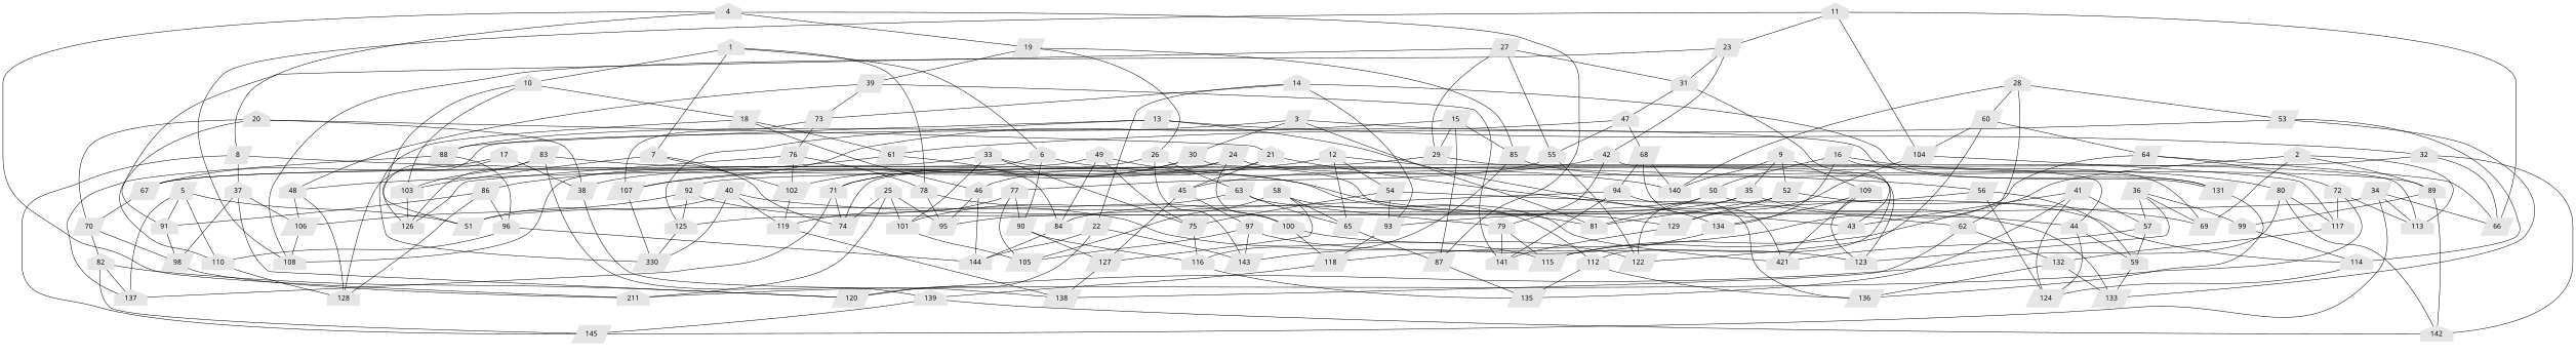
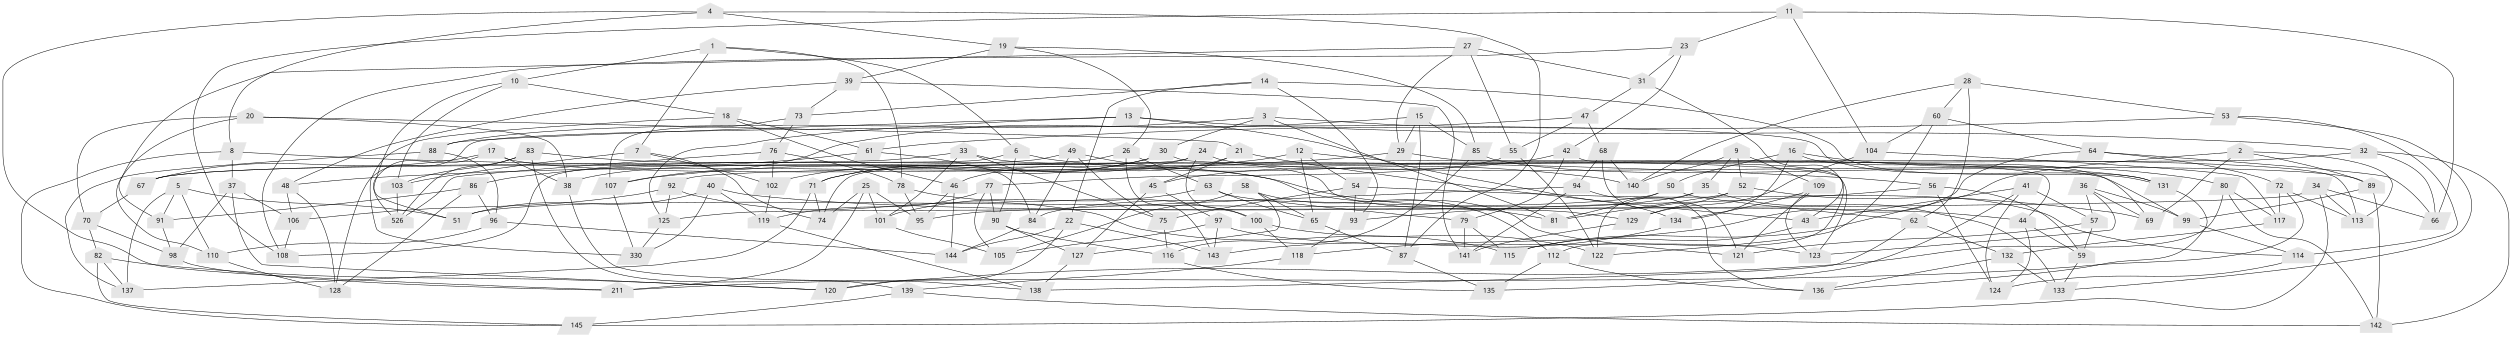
  graph {
    fontname="Noto Sans"
    node [color=gray90 fontname="Noto Sans" shape=house style=filled]
    edge [fontname="Noto Sans"]
    1
    6
    7
    10
    78
    90 [shape=parallelogram]
    108
    140
    74 [shape=parallelogram]
    102 [shape=parallelogram]
    103
    51 [shape=parallelogram]
    18 [shape=parallelogram]
    100
    95 [shape=parallelogram]
    69 [shape=parallelogram]
    2
    89
    113
    115 [shape=parallelogram]
    99
    142
    3 [shape=parallelogram]
    30 [shape=parallelogram]
    81
    88 [shape=parallelogram]
    131 [shape=parallelogram]
    71
    137
    96
    136 [shape=parallelogram]
    8 [shape=parallelogram]
    4
    19 [shape=parallelogram]
    87 [shape=parallelogram]
    n36 [label=211]
    37
    56 [shape=parallelogram]
    145 [shape=parallelogram]
    85 [shape=parallelogram]
    26
    39 [shape=parallelogram]
    135 [shape=parallelogram]
    5 [shape=parallelogram]
    91
    110
    98 [shape=parallelogram]
    128
    127 [shape=parallelogram]
    116
    119
-   126
+   126 [label=526]
    120 [shape=parallelogram]
    106 [shape=parallelogram]
    93 [shape=parallelogram]
    124 [shape=parallelogram]
    59
    9
    35
    52 [shape=parallelogram]
    109
    84
    122 [shape=parallelogram]
    133 [shape=parallelogram]
    129 [shape=parallelogram]
    114
    123
    134
-   121 [label=421]
+   121
    46
    61 [shape=parallelogram]
    n72 [label=330 shape=parallelogram]
    11
    23 [shape=parallelogram]
    66 [shape=parallelogram]
    104 [shape=parallelogram]
    31
    42
    117
    54 [shape=parallelogram]
    12
    65 [shape=parallelogram]
    107 [shape=parallelogram]
    75 [shape=parallelogram]
    13 [shape=parallelogram]
    32
    125
    92 [shape=parallelogram]
    143 [shape=parallelogram]
    14
    22 [shape=parallelogram]
    73 [shape=parallelogram]
    144
    76 [shape=parallelogram]
    118 [shape=parallelogram]
    15 [shape=parallelogram]
    29 [shape=parallelogram]
    44
    48
    16 [shape=parallelogram]
    50
    80 [shape=parallelogram]
    62
    38 [shape=parallelogram]
    17
    67 [shape=parallelogram]
    138 [shape=parallelogram]
    70 [shape=parallelogram]
    86 [shape=parallelogram]
    63 [shape=parallelogram]
    141
    20
    21
    43
    45
    82
    97
    47
    79
    112
    24 [shape=parallelogram]
    25
    101
    105 [shape=parallelogram]
    27 [shape=parallelogram]
    55
    77
    28
    53 [shape=parallelogram]
    60 [shape=parallelogram]
    64 [shape=parallelogram]
    132
    68 [shape=parallelogram]
    33
    34 [shape=parallelogram]
    36 [shape=parallelogram]
    57
    40 [shape=parallelogram]
    41 [shape=parallelogram]
    94
    49
    58
    72
    139
    83 [shape=parallelogram]
    1 -- 6
    1 -- 7
    1 -- 10
    1 -- 78
    6 -- 90
    6 -- 108
    6 -- 140
    7 -- 74
    7 -- 102
    7 -- 103
    10 -- 103
    10 -- 51
    10 -- 18
    78 -- 100
    78 -- 95
    90 -- 127
    90 -- 116
    102 -- 119
    103 -- 126
    18 -- 46
    18 -- 61
    18 -- n72
    100 -- 122
    100 -- 118
    2 -- 69
    2 -- 89
    2 -- 113
    2 -- 115
    89 -- 99
    89 -- 142
    99 -- 114
    3 -- 30
    3 -- 81
    3 -- 88
    3 -- 131
    30 -- 102
    30 -- 113
    30 -- 71
    88 -- 137
    88 -- 96
    131 -- 136
    71 -- 74
    71 -- 137
    96 -- 110
    96 -- 144
    8 -- 37
    8 -- 56
    8 -- 145
    4 -- 8
    4 -- 19
    4 -- 87
    4 -- n36
    19 -- 85
    19 -- 26
    19 -- 39
    87 -- 135
    37 -- 98
    37 -- 120
    37 -- 106
    56 -- 93
    56 -- 124
    56 -- 59
    85 -- 131
    85 -- 116
    26 -- 143
    26 -- 38
    26 -- 63
    39 -- 73
    39 -- 48
    39 -- 141
    5 -- 51
    5 -- 137
    5 -- 91
    5 -- 110
    91 -- 98
    110 -- 128
    98 -- n36
    127 -- 138
    116 -- 135
    119 -- 138
    106 -- 108
    93 -- 118
    59 -- 133
    9 -- 140
    9 -- 35
    9 -- 52
    9 -- 109
    35 -- 84
    35 -- 122
    35 -- 133
    52 -- 81
    52 -- 129
    52 -- 114
    109 -- 123
    109 -- 134
    109 -- 121
    84 -- 144
    129 -- 141
    114 -- 124
    134 -- 143
    46 -- 95
    46 -- 144
    61 -- 84
    61 -- 86
    11 -- 108
    11 -- 23
    11 -- 66
    11 -- 104
    23 -- 108
    23 -- 31
    23 -- 42
    104 -- 129
    104 -- 117
    31 -- 43
    31 -- 47
    42 -- 45
    42 -- 79
    42 -- 112
    117 -- 132
    54 -- 69
    54 -- 93
    54 -- 75
    12 -- 123
    12 -- 54
    12 -- 65
    12 -- 107
    65 -- 87
    107 -- n72
    75 -- 116
    13 -- 88
    13 -- 134
    13 -- 32
    13 -- 125
    32 -- 142
    32 -- 66
    32 -- 92
    125 -- n72
    92 -- 115
    92 -- 106
    92 -- 125
    14 -- 131
    14 -- 93
    14 -- 22
    14 -- 73
    22 -- 120
    22 -- 143
    22 -- 144
    73 -- 107
    73 -- 76
    76 -- 78
    76 -- 102
    76 -- 126
    118 -- 139
    15 -- 87
    15 -- 85
    15 -- 107
    15 -- 29
    29 -- 44
    29 -- 48
    44 -- 124
    44 -- 59
    48 -- 128
    48 -- 106
    16 -- 69
    16 -- 134
    16 -- 50
    16 -- 80
    50 -- 51
    50 -- 81
    50 -- 62
    80 -- 142
    80 -- 120
    80 -- 117
    62 -- 138
    62 -- 132
    38 -- 138
+   17 -- 99
    17 -- 126
    17 -- 38
    17 -- 67
    67 -- 70
    70 -- 98
    70 -- 82
    86 -- 96
    86 -- 91
    86 -- 128
    63 -- 65
    63 -- 79
    63 -- 101
    20 -- 110
    20 -- 38
    20 -- 70
    20 -- 21
    21 -- 46
    21 -- 43
    21 -- 45
    43 -- 115
    45 -- 127
    45 -- 97
    82 -- 137
    82 -- 145
    82 -- 120
    97 -- 123
    97 -- 143
    97 -- 105
    47 -- 128
    47 -- 55
    47 -- 68
    79 -- 115
    79 -- 141
    112 -- 136
    112 -- 135
    24 -- 74
    24 -- 100
    24 -- 89
    24 -- 71
    25 -- 74
    25 -- 95
    25 -- n36
    25 -- 101
    101 -- 105
    27 -- 91
    27 -- 31
    27 -- 29
    27 -- 55
    55 -- 122
    55 -- 77
    77 -- 90
    77 -- 119
    77 -- 105
    28 -- 140
    28 -- 62
    28 -- 53
    28 -- 60
    53 -- 133
    53 -- 114
    53 -- 61
    60 -- 122
    60 -- 104
    60 -- 64
    64 -- 66
    64 -- 118
    64 -- 72
    132 -- 136
    132 -- 133
    68 -- 140
    68 -- 121
    68 -- 94
    33 -- 129
    33 -- 75
    33 -- 67
    33 -- 101
    34 -- 113
    34 -- 145
    34 -- 66
    34 -- 125
    36 -- 69
    36 -- 99
    36 -- 123
    36 -- 57
    57 -- 59
    57 -- 121
    40 -- 51
    40 -- 119
    40 -- n72
    40 -- 44
    41 -- 135
    41 -- 124
    41 -- 43
    41 -- 57
    94 -- 95
    94 -- 136
    94 -- 141
    49 -- 81
    49 -- 84
    49 -- 75
    49 -- 67
    58 -- 127
    58 -- 65
    58 -- 112
    58 -- 105
    72 -- 113
    72 -- n36
    72 -- 117
    139 -- 142
    139 -- 145
    83 -- 103
    83 -- 126
    83 -- 121
    83 -- 139
  }
